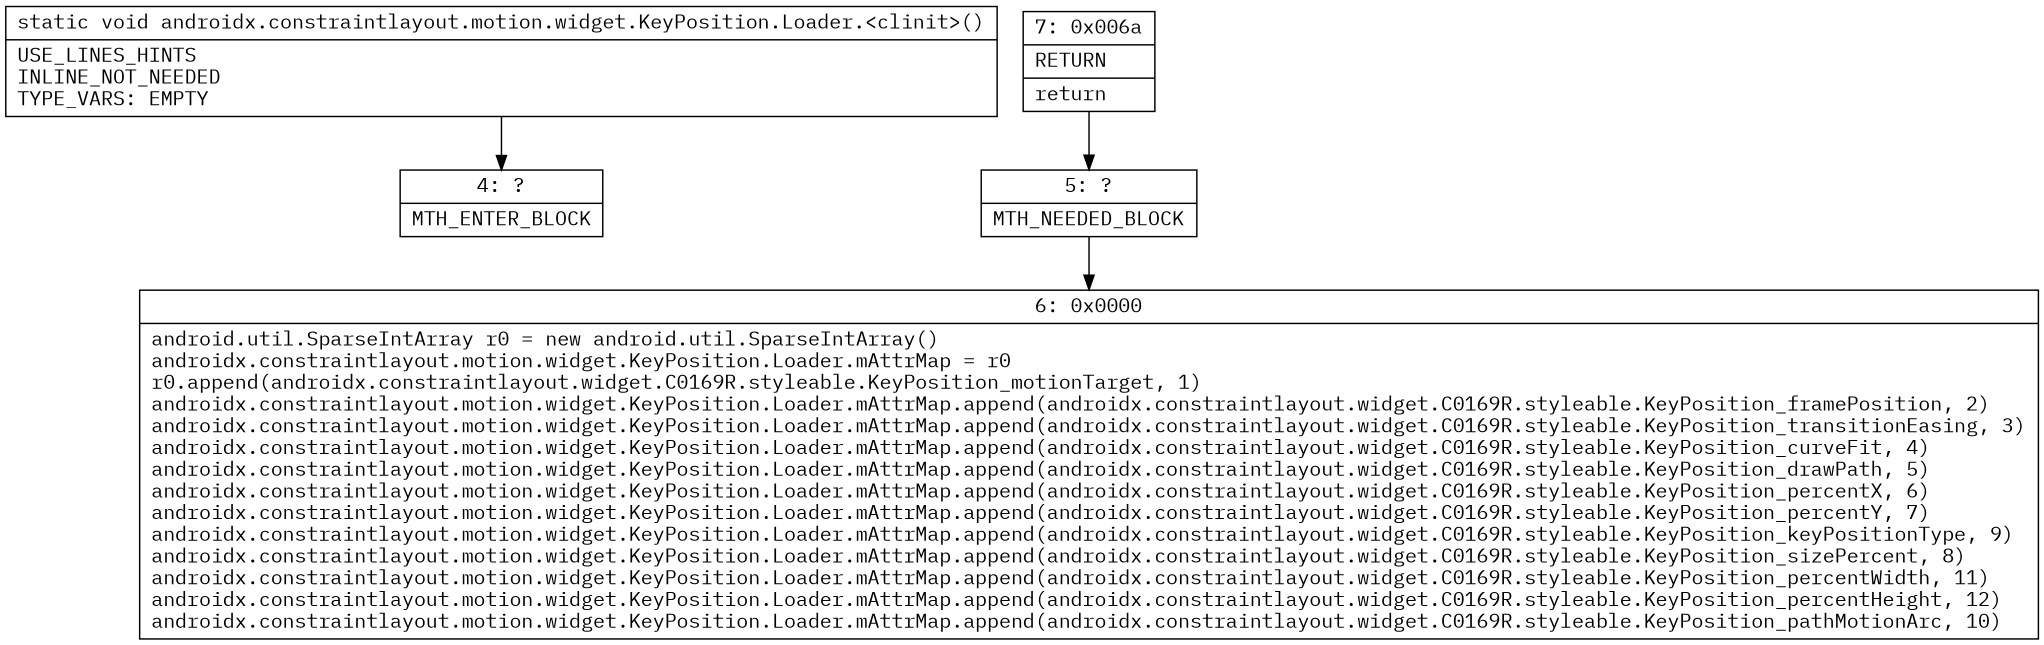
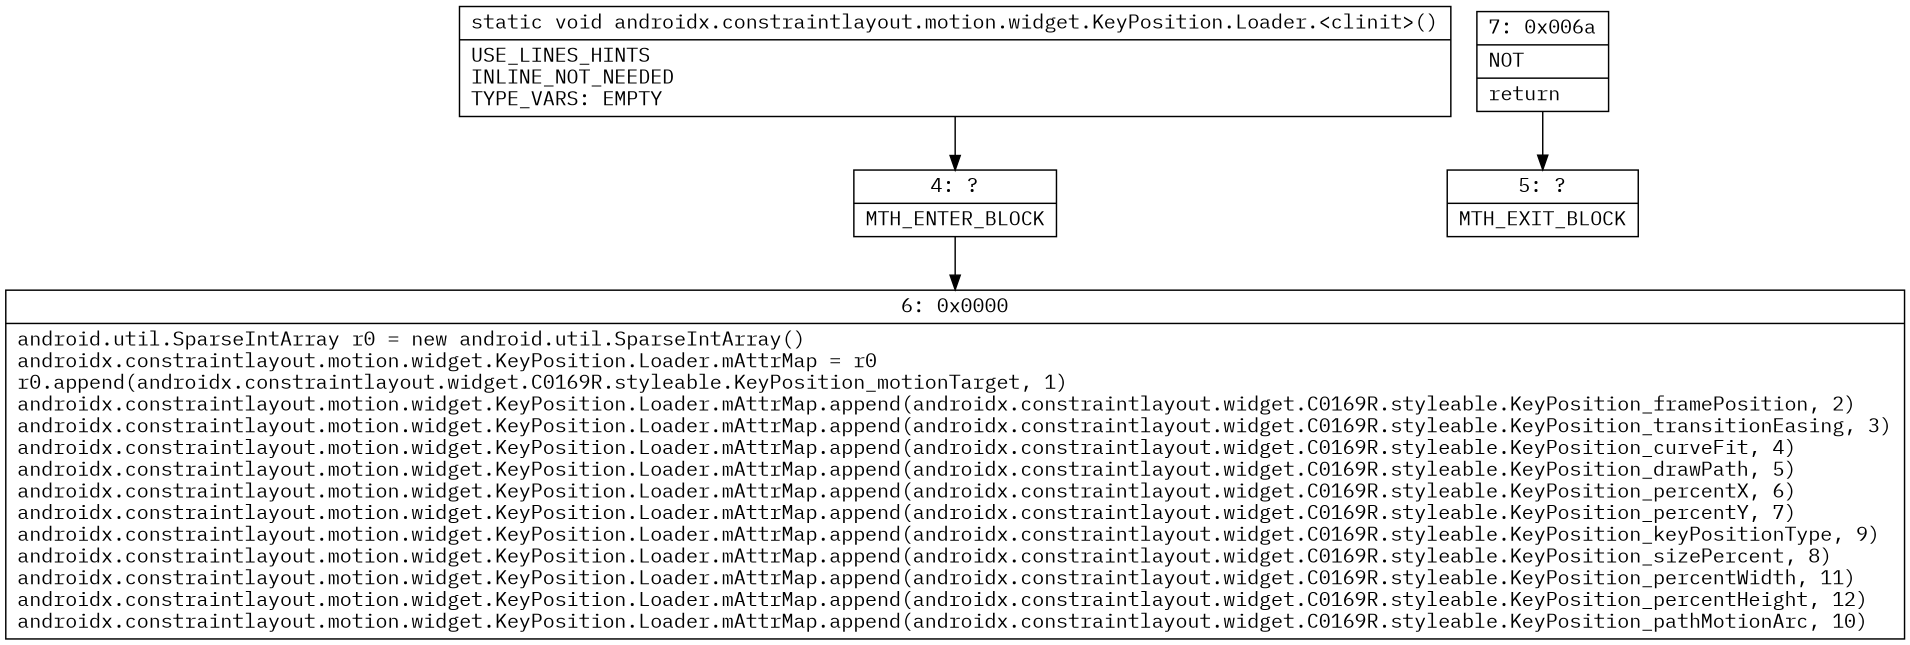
  digraph {
    fontname="IBM Plex Mono"
    node [fontname="IBM Plex Mono" shape=record]
    edge [fontname="IBM Plex Mono"]
    n1 [label="{4\:\ ?|MTH_ENTER_BLOCK\l}"]
    n2 [label="{6\:\ 0x0000|android.util.SparseIntArray r0 = new android.util.SparseIntArray()\landroidx.constraintlayout.motion.widget.KeyPosition.Loader.mAttrMap = r0\lr0.append(androidx.constraintlayout.widget.C0169R.styleable.KeyPosition_motionTarget, 1)\landroidx.constraintlayout.motion.widget.KeyPosition.Loader.mAttrMap.append(androidx.constraintlayout.widget.C0169R.styleable.KeyPosition_framePosition, 2)\landroidx.constraintlayout.motion.widget.KeyPosition.Loader.mAttrMap.append(androidx.constraintlayout.widget.C0169R.styleable.KeyPosition_transitionEasing, 3)\landroidx.constraintlayout.motion.widget.KeyPosition.Loader.mAttrMap.append(androidx.constraintlayout.widget.C0169R.styleable.KeyPosition_curveFit, 4)\landroidx.constraintlayout.motion.widget.KeyPosition.Loader.mAttrMap.append(androidx.constraintlayout.widget.C0169R.styleable.KeyPosition_drawPath, 5)\landroidx.constraintlayout.motion.widget.KeyPosition.Loader.mAttrMap.append(androidx.constraintlayout.widget.C0169R.styleable.KeyPosition_percentX, 6)\landroidx.constraintlayout.motion.widget.KeyPosition.Loader.mAttrMap.append(androidx.constraintlayout.widget.C0169R.styleable.KeyPosition_percentY, 7)\landroidx.constraintlayout.motion.widget.KeyPosition.Loader.mAttrMap.append(androidx.constraintlayout.widget.C0169R.styleable.KeyPosition_keyPositionType, 9)\landroidx.constraintlayout.motion.widget.KeyPosition.Loader.mAttrMap.append(androidx.constraintlayout.widget.C0169R.styleable.KeyPosition_sizePercent, 8)\landroidx.constraintlayout.motion.widget.KeyPosition.Loader.mAttrMap.append(androidx.constraintlayout.widget.C0169R.styleable.KeyPosition_percentWidth, 11)\landroidx.constraintlayout.motion.widget.KeyPosition.Loader.mAttrMap.append(androidx.constraintlayout.widget.C0169R.styleable.KeyPosition_percentHeight, 12)\landroidx.constraintlayout.motion.widget.KeyPosition.Loader.mAttrMap.append(androidx.constraintlayout.widget.C0169R.styleable.KeyPosition_pathMotionArc, 10)\l}"]
-   n3 [label="{7\:\ 0x006a|RETURN\l|return\l}"]
-   n4 [label="{5\:\ ?|MTH_NEEDED_BLOCK\l}"]
+   n3 [label="{7\:\ 0x006a|NOT\l|return\l}"]
+   n4 [label="{5\:\ ?|MTH_EXIT_BLOCK\l}"]
    n5 [label="{static void androidx.constraintlayout.motion.widget.KeyPosition.Loader.\<clinit\>()  | USE_LINES_HINTS\lINLINE_NOT_NEEDED\lTYPE_VARS: EMPTY\l}"]
-   n4 -> n2
+   n1 -> n2
    n3 -> n4
    n5 -> n1
  }
